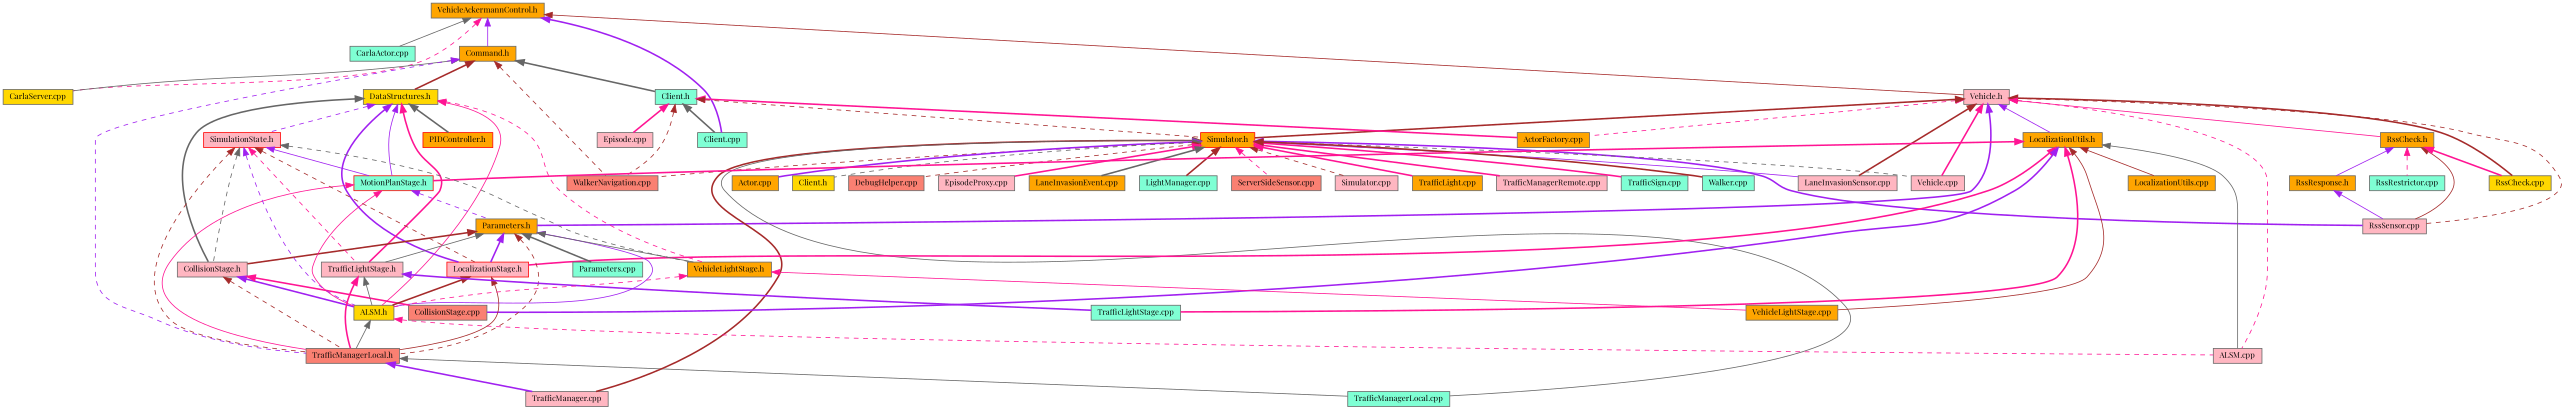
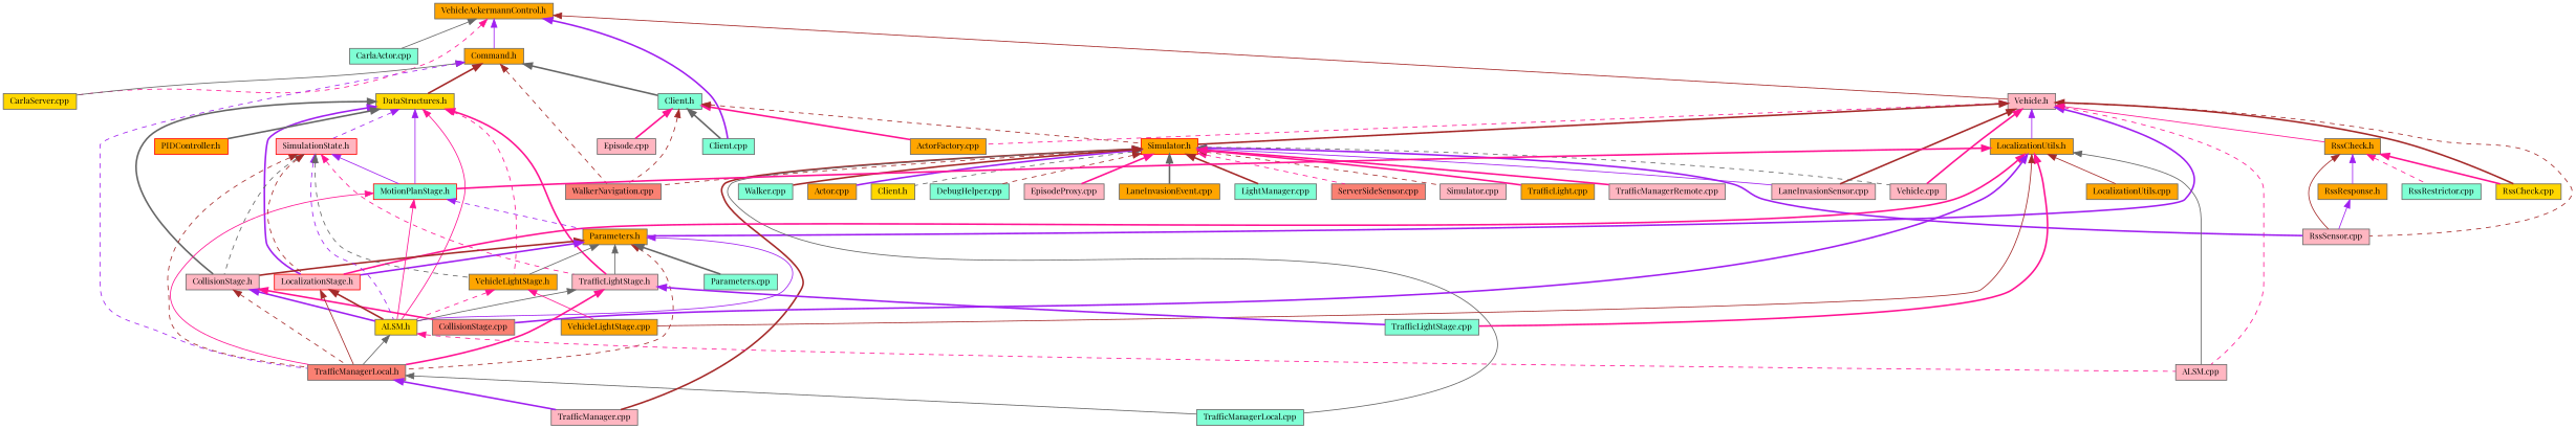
  digraph {
    fontname="Playfair Display"
    node [color=grey40 fillcolor=orange fontname="Playfair Display" fontsize=10 shape=box style=filled]
    edge [color=deeppink dir=back fontname="Playfair Display" fontsize=10 labelfontname=Helvetica labelfontsize=10 style=bold]
    n1 [color=gray40 fontcolor=black height=0.2 label="VehicleAckermannControl.h" width=0.4]
    n2 [fillcolor=aquamarine height=0.2 label="CarlaActor.cpp" width=0.4]
    n3 [fillcolor=gold height=0.2 label="CarlaServer.cpp" width=0.4]
    n4 [fillcolor=aquamarine height=0.2 label="Client.cpp" width=0.4]
    n5 [height=0.2 label="Command.h" width=0.4]
    n6 [fillcolor=lightpink height=0.2 label="Vehicle.h" width=0.4]
    n7 [fillcolor=aquamarine height=0.2 label="Client.h" width=0.4]
    n8 [fillcolor=salmon height=0.2 label="WalkerNavigation.cpp" width=0.4]
    n9 [fillcolor=gold height=0.2 label="DataStructures.h" width=0.4]
    n10 [fillcolor=salmon height=0.2 label="TrafficManagerLocal.h" width=0.4]
    n11 [height=0.2 label="ActorFactory.cpp" width=0.4]
    n12 [color=red height=0.2 label="Simulator.h" width=0.4]
    n13 [fillcolor=lightpink height=0.2 label="LaneInvasionSensor.cpp" width=0.4]
    n14 [fillcolor=lightpink height=0.2 label="RssSensor.cpp" width=0.4]
    n15 [fillcolor=lightpink height=0.2 label="Vehicle.cpp" width=0.4]
    n16 [fillcolor=lightpink height=0.2 label="ALSM.cpp" width=0.4]
    n17 [height=0.2 label="LocalizationUtils.h" width=0.4]
    n18 [height=0.2 label="Parameters.h" width=0.4]
    n19 [fillcolor=gold height=0.2 label="RssCheck.cpp" width=0.4]
    n20 [height=0.2 label="RssCheck.h" width=0.4]
    n21 [fillcolor=lightpink height=0.2 label="Episode.cpp" width=0.4]
    n22 [fillcolor=gold height=0.2 label="ALSM.h" width=0.4]
    n23 [fillcolor=lightpink height=0.2 label="CollisionStage.h" width=0.4]
    n24 [color=red fillcolor=lightpink height=0.2 label="LocalizationStage.h" width=0.4]
    n25 [color=red fillcolor=aquamarine height=0.2 label="MotionPlanStage.h" width=0.4]
    n26 [color=red height=0.2 label="PIDController.h" width=0.4]
    n27 [color=red fillcolor=lightpink height=0.2 label="SimulationState.h" width=0.4]
    n28 [fillcolor=lightpink height=0.2 label="TrafficLightStage.h" width=0.4]
    n29 [height=0.2 label="VehicleLightStage.h" width=0.4]
    n30 [fillcolor=lightpink height=0.2 label="TrafficManager.cpp" width=0.4]
    n31 [fillcolor=aquamarine height=0.2 label="TrafficManagerLocal.cpp" width=0.4]
    n32 [height=0.2 label="Actor.cpp" width=0.4]
    n33 [fillcolor=gold height=0.2 label="Client.h" width=0.4]
-   n34 [fillcolor=salmon height=0.2 label="DebugHelper.cpp" width=0.4]
+   n34 [fillcolor=aquamarine height=0.2 label="DebugHelper.cpp" width=0.4]
    n35 [fillcolor=lightpink height=0.2 label="EpisodeProxy.cpp" width=0.4]
    n36 [height=0.2 label="LaneInvasionEvent.cpp" width=0.4]
    n37 [fillcolor=aquamarine height=0.2 label="LightManager.cpp" width=0.4]
    n38 [fillcolor=salmon height=0.2 label="ServerSideSensor.cpp" width=0.4]
    n39 [fillcolor=lightpink height=0.2 label="Simulator.cpp" width=0.4]
    n40 [height=0.2 label="TrafficLight.cpp" width=0.4]
    n41 [fillcolor=lightpink height=0.2 label="TrafficManagerRemote.cpp" width=0.4]
-   n42 [fillcolor=aquamarine height=0.2 label="TrafficSign.cpp" width=0.4]
    n43 [fillcolor=aquamarine height=0.2 label="Walker.cpp" width=0.4]
    n44 [fillcolor=salmon height=0.2 label="CollisionStage.cpp" width=0.4]
    n45 [fillcolor=aquamarine height=0.2 label="TrafficLightStage.cpp" width=0.4]
    n46 [height=0.2 label="VehicleLightStage.cpp" width=0.4]
    n47 [height=0.2 label="LocalizationUtils.cpp" width=0.4]
    n48 [fillcolor=aquamarine height=0.2 label="Parameters.cpp" width=0.4]
    n49 [height=0.2 label="RssResponse.h" width=0.4]
    n50 [fillcolor=aquamarine height=0.2 label="RssRestrictor.cpp" width=0.4]
    n1 -> n2 [color=gray40 style=solid]
    n1 -> n3 [style=dashed]
    n1 -> n4 [color=purple]
    n1 -> n5 [color=purple style=solid]
    n1 -> n6 [color=brown style=solid]
    n5 -> n3 [color=gray40 style=solid]
    n5 -> n7 [color=gray40]
    n5 -> n8 [color=brown style=dashed]
    n5 -> n9 [color=brown]
    n5 -> n10 [color=purple style=dashed]
    n6 -> n11 [style=dashed]
    n6 -> n12 [color=brown]
    n6 -> n13 [color=brown]
    n6 -> n14 [color=brown style=dashed]
    n6 -> n15
    n6 -> n16 [style=dashed]
    n6 -> n17 [color=purple style=solid]
    n6 -> n18 [color=purple]
    n6 -> n19 [color=brown]
    n6 -> n20 [style=solid]
    n7 -> n4 [color=gray40]
    n7 -> n8 [color=brown style=dashed]
    n7 -> n11
    n7 -> n12 [color=brown style=dashed]
    n7 -> n21
    n9 -> n22 [style=solid]
    n9 -> n23 [color=gray40]
    n9 -> n24 [color=purple]
    n9 -> n25 [color=purple style=solid]
    n9 -> n26 [color=gray40]
    n9 -> n27 [color=purple style=dashed]
    n9 -> n28
    n9 -> n29 [style=dashed]
    n10 -> n30 [color=purple]
    n10 -> n31 [color=gray40 style=solid]
    n12 -> n8 [color=brown style=dashed]
    n12 -> n13 [color=purple style=solid]
    n12 -> n14 [color=purple]
    n12 -> n15 [color=gray40 style=dashed]
    n12 -> n30 [color=brown]
    n12 -> n31 [color=gray40 style=solid]
    n12 -> n32 [color=purple]
    n12 -> n33 [color=gray40 style=dashed]
    n12 -> n34 [color=brown style=dashed]
    n12 -> n35
    n12 -> n36 [color=gray40]
    n12 -> n37 [color=brown]
    n12 -> n38 [style=dashed]
    n12 -> n39 [color=brown style=dashed]
    n12 -> n40
    n12 -> n41
-   n12 -> n42
    n12 -> n43 [color=brown]
    n17 -> n16 [color=gray40 style=solid]
    n17 -> n24
    n17 -> n25
    n17 -> n44 [color=purple]
    n17 -> n45
    n17 -> n46 [color=brown style=solid]
    n17 -> n47 [color=brown style=solid]
    n18 -> n10 [color=brown style=dashed]
    n18 -> n22 [color=purple style=solid]
    n18 -> n23 [color=brown]
    n18 -> n24 [color=purple]
    n18 -> n28 [color=gray40 style=solid]
    n18 -> n29 [color=gray40 style=solid]
    n18 -> n48 [color=gray40]
    n20 -> n14 [color=brown style=solid]
    n20 -> n19
    n20 -> n49 [color=purple style=solid]
    n20 -> n50 [style=dashed]
    n22 -> n10 [color=gray40 style=solid]
    n22 -> n16 [style=dashed]
    n23 -> n10 [color=brown style=dashed]
    n23 -> n22 [color=purple]
    n23 -> n44
    n24 -> n10 [color=brown style=solid]
    n24 -> n22 [color=brown]
    n25 -> n10 [style=solid]
    n25 -> n18 [color=purple style=dashed]
    n25 -> n22 [style=solid]
    n27 -> n10 [color=brown style=dashed]
    n27 -> n22 [color=purple style=dashed]
    n27 -> n23 [color=gray40 style=dashed]
    n27 -> n24 [color=brown style=dashed]
    n27 -> n25 [color=purple style=solid]
    n27 -> n28 [style=dashed]
    n27 -> n29 [color=gray40 style=dashed]
    n28 -> n10
    n28 -> n22 [color=gray40 style=solid]
    n28 -> n45 [color=purple]
    n29 -> n22 [style=dashed]
    n29 -> n46 [style=solid]
    n49 -> n14 [color=purple style=solid]
  }
